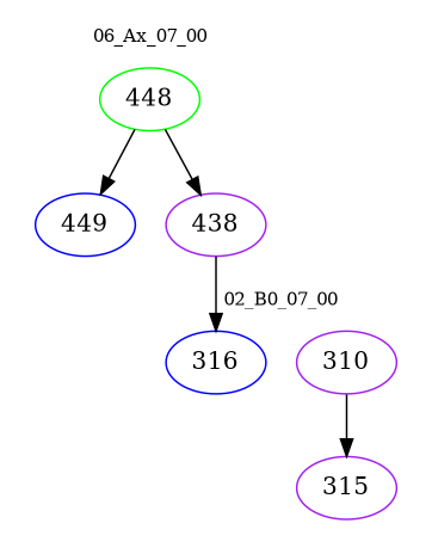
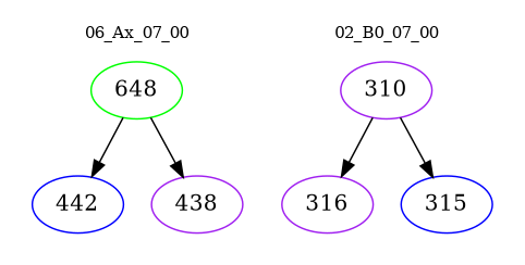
  digraph {
    node [color=purple]
    edge [color=black]
-   n1 [color=green label=448]
-   n2 [color=blue label=449]
+   n1 [color=green label=648]
+   n2 [color=blue label=442]
    n3 [label=438]
    n4 [label=310]
-   n5 [color=blue label=316]
-   n6 [label=315]
+   n5 [label=316]
+   n6 [color=blue label=315]
    subgraph cluster_1 {
      color=white
      fontsize=10
      label="06_Ax_07_00"
      n1
      n2
      n3
    }
    subgraph cluster_2 {
      color=white
      fontsize=10
      label="02_B0_07_00"
      n4
      n5
      n6
    }
    n1 -> n2
    n1 -> n3
-   n3 -> n5
+   n4 -> n5
    n4 -> n6
  }
